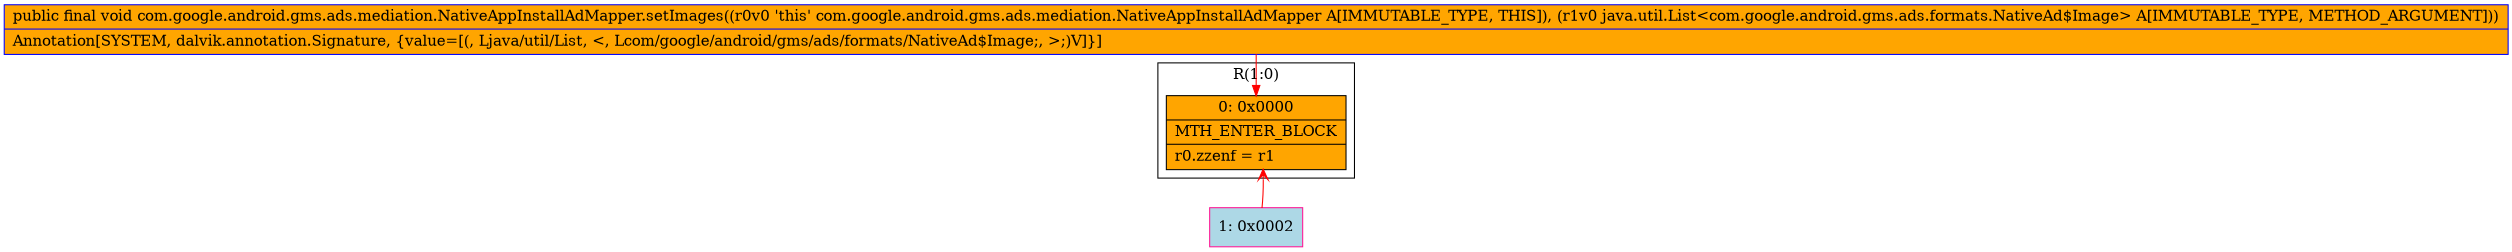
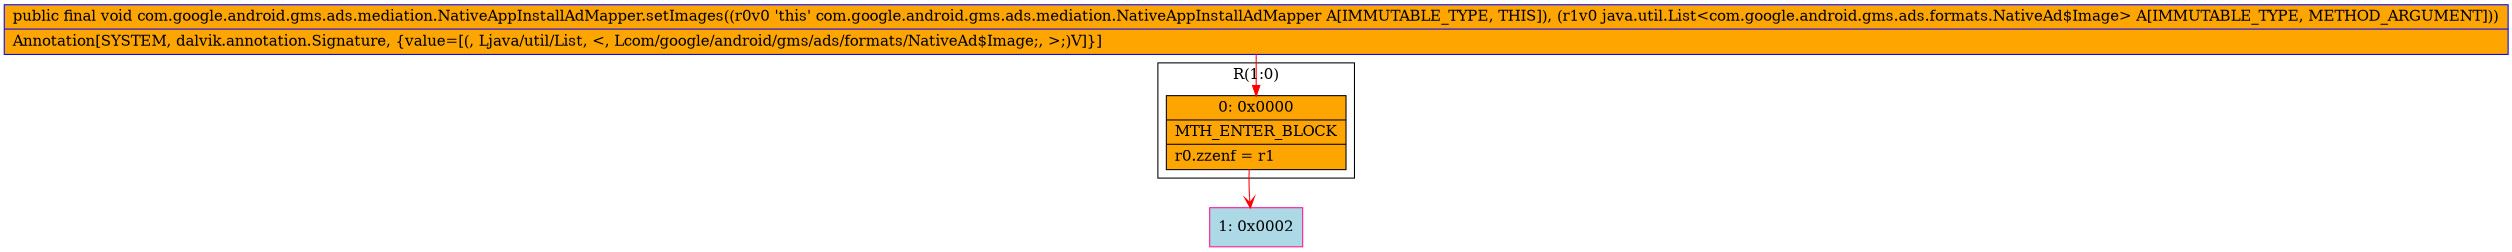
  digraph {
    node [shape=record style=filled fillcolor=orange]
    edge [color=red]
    n1 [color=black label="{0\:\ 0x0000|MTH_ENTER_BLOCK\l|r0.zzenf = r1\l}"]
    n2 [color=deeppink label="{1\:\ 0x0002}" fillcolor=lightblue]
    n3 [label="{public final void com.google.android.gms.ads.mediation.NativeAppInstallAdMapper.setImages((r0v0 'this' com.google.android.gms.ads.mediation.NativeAppInstallAdMapper A[IMMUTABLE_TYPE, THIS]), (r1v0 java.util.List\<com.google.android.gms.ads.formats.NativeAd$Image\> A[IMMUTABLE_TYPE, METHOD_ARGUMENT]))  | Annotation[SYSTEM, dalvik.annotation.Signature, \{value=[(, Ljava\/util\/List, \<, Lcom\/google\/android\/gms\/ads\/formats\/NativeAd$Image;, \>;)V]\}]\l}" color=blue]
    subgraph cluster_1 {
      label="R(1:0)"
      n1
    }
-   n2 -> n1 [arrowhead=vee]
+   n1 -> n2 [arrowhead=vee]
    n3 -> n1 [arrowhead=normal]
  }
